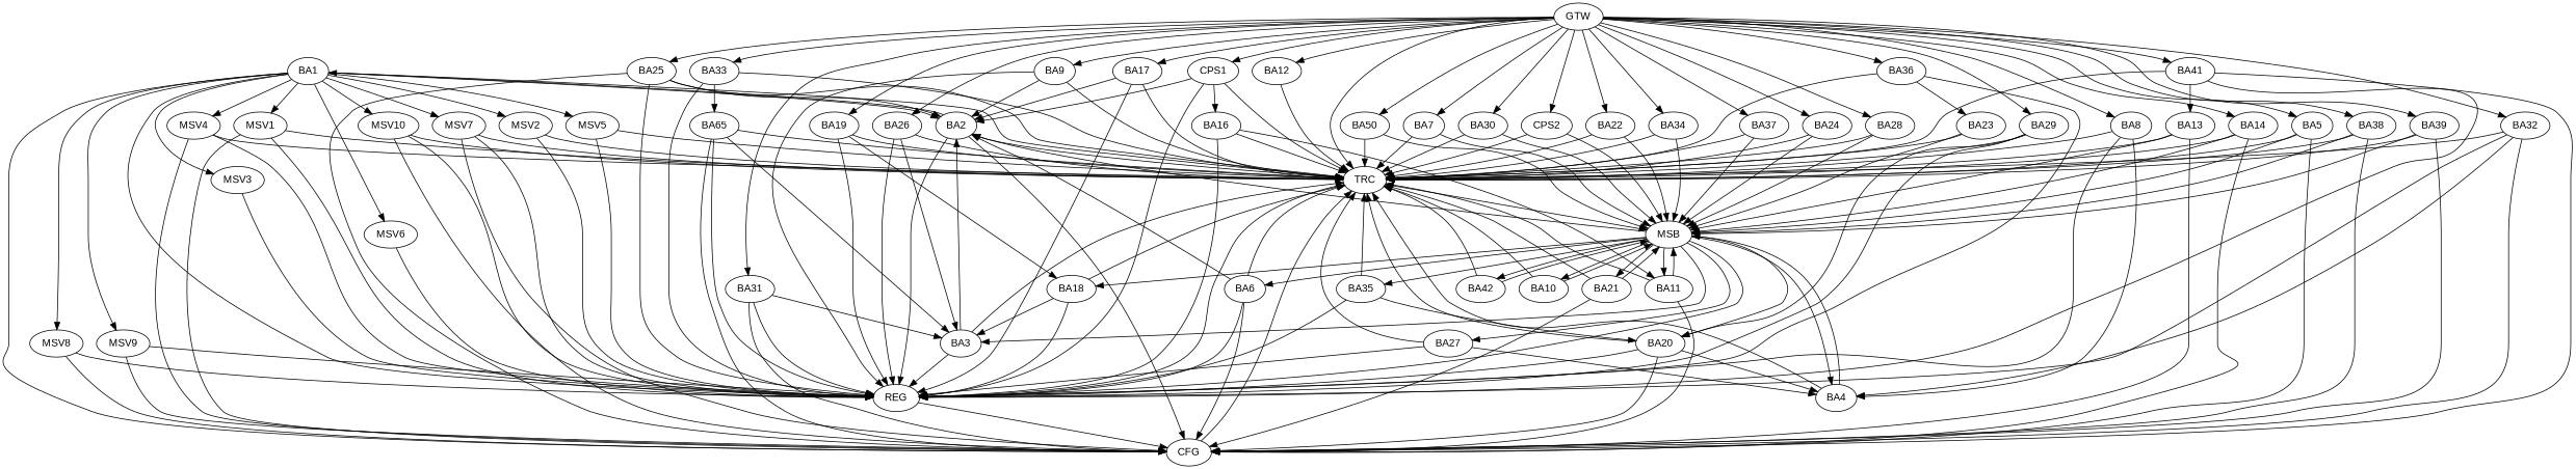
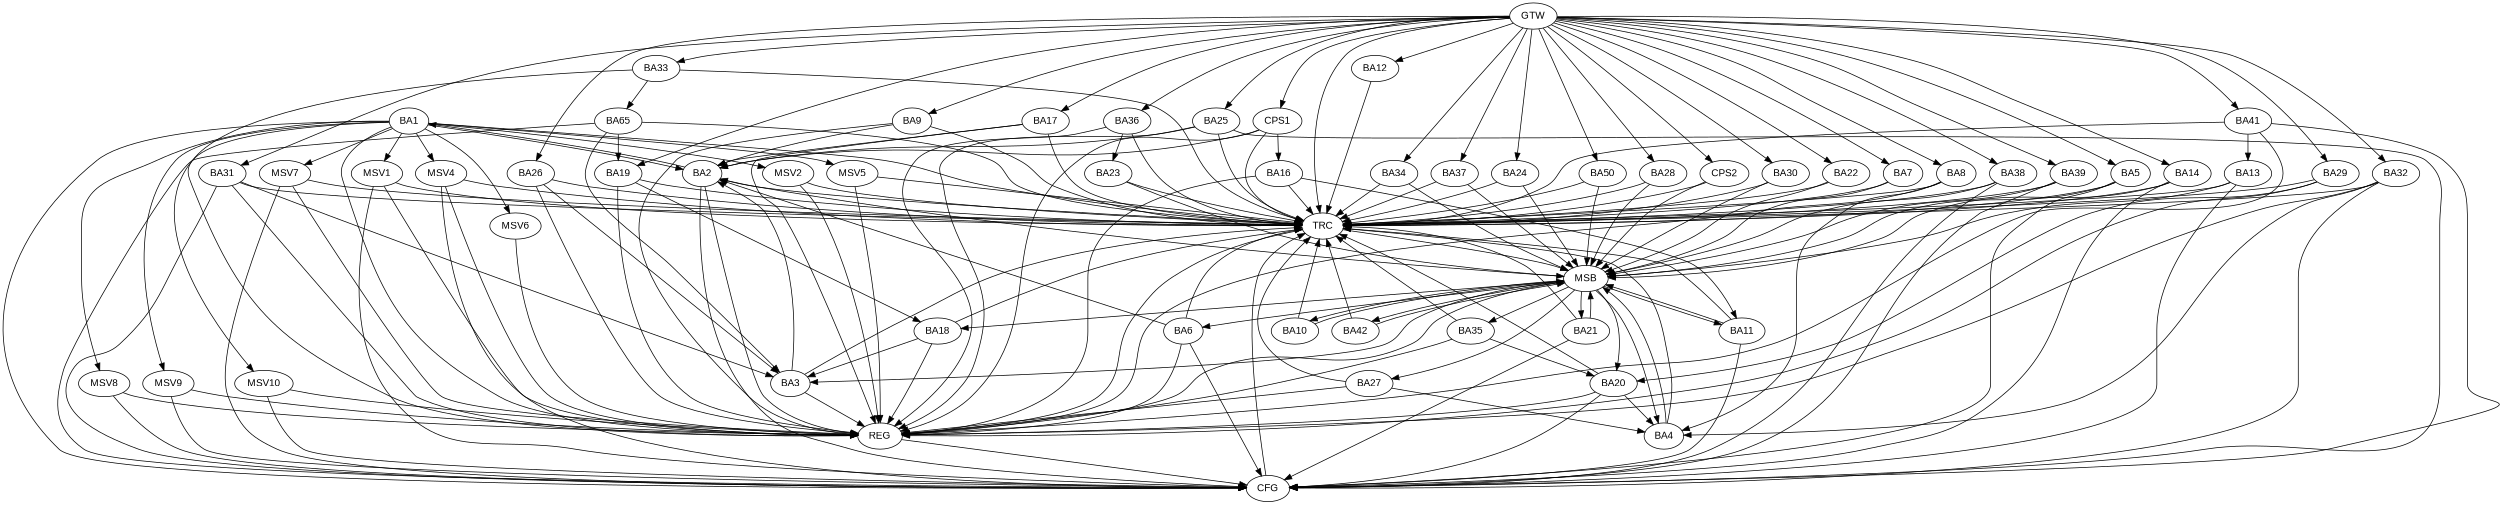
  strict digraph {
    fontname="Liberation Sans"
    node [fontname="Liberation Sans"]
    edge [fontname="Liberation Sans"]
    n1 [label=BA1]
    n2 [label=BA2]
    n3 [label=REG]
    n4 [label=CFG]
    n5 [label=TRC]
    n6 [label=MSV1]
    n7 [label=MSV2]
-   n8 [label=MSV3]
    n9 [label=MSV4]
    n10 [label=MSV5]
    n11 [label=MSV6]
    n12 [label=MSV7]
    n13 [label=MSV8]
    n14 [label=MSV9]
    n15 [label=MSV10]
    n16 [label=MSB]
    n17 [label=BA3]
    n18 [label=BA4]
    n19 [label=BA6]
    n20 [label=BA10]
    n21 [label=BA11]
    n22 [label=BA18]
    n23 [label=BA20]
    n24 [label=BA21]
    n25 [label=BA27]
    n26 [label=BA35]
    n27 [label=BA42]
    n28 [label=BA5]
    n29 [label=BA7]
    n30 [label=BA8]
    n31 [label=BA9]
    n32 [label=BA12]
    n33 [label=BA13]
    n34 [label=BA14]
    n35 [label=BA65]
    n36 [label=BA16]
    n37 [label=BA17]
    n38 [label=BA19]
    n39 [label=BA22]
    n40 [label=BA23]
    n41 [label=BA24]
    n42 [label=BA25]
    n43 [label=BA26]
    n44 [label=BA28]
    n45 [label=BA29]
    n46 [label=BA30]
    n47 [label=BA31]
    n48 [label=BA32]
    n49 [label=BA33]
    n50 [label=BA34]
    n51 [label=BA36]
    n52 [label=BA37]
    n53 [label=BA38]
    n54 [label=BA39]
    n55 [label=BA50]
    n56 [label=BA41]
    n57 [label=CPS1]
    n58 [label=CPS2]
    n59 [label=GTW]
    n1 -> n2
    n1 -> n3
    n1 -> n4
    n1 -> n5
    n1 -> n6
    n1 -> n7
-   n1 -> n8
    n1 -> n9
    n1 -> n10
    n1 -> n11
    n1 -> n12
    n1 -> n13
    n1 -> n14
    n1 -> n15
    n2 -> n1
    n2 -> n3
    n2 -> n4
    n2 -> n5
    n3 -> n4
    n4 -> n5
    n5 -> n3
    n5 -> n16
    n6 -> n3
    n6 -> n4
    n6 -> n5
    n7 -> n3
    n7 -> n5
-   n8 -> n3
    n9 -> n3
    n9 -> n4
    n9 -> n5
    n10 -> n3
    n10 -> n5
    n11 -> n3
    n12 -> n3
    n12 -> n4
    n12 -> n5
    n13 -> n3
    n13 -> n4
    n14 -> n3
    n14 -> n4
    n15 -> n3
    n15 -> n4
    n16 -> n2
    n16 -> n3
    n16 -> n17
    n16 -> n18
    n16 -> n19
    n16 -> n20
    n16 -> n21
    n16 -> n22
    n16 -> n23
    n16 -> n24
    n16 -> n25
    n16 -> n26
    n16 -> n27
    n17 -> n2
    n17 -> n3
    n17 -> n5
    n18 -> n5
    n18 -> n16
    n19 -> n2
    n19 -> n3
    n19 -> n4
    n19 -> n5
    n20 -> n5
    n20 -> n16
    n21 -> n4
    n21 -> n5
    n21 -> n16
    n22 -> n3
    n22 -> n5
    n22 -> n17
    n23 -> n3
    n23 -> n4
    n23 -> n5
    n23 -> n18
    n24 -> n4
    n24 -> n5
    n24 -> n16
    n25 -> n3
    n25 -> n5
    n25 -> n18
    n26 -> n3
    n26 -> n5
    n26 -> n23
    n27 -> n5
    n27 -> n16
    n28 -> n4
    n28 -> n5
    n28 -> n16
    n29 -> n5
    n29 -> n16
    n30 -> n3
    n30 -> n5
    n30 -> n18
    n31 -> n2
    n31 -> n3
    n31 -> n5
    n32 -> n5
    n33 -> n4
    n33 -> n5
    n33 -> n16
    n34 -> n4
    n34 -> n5
    n34 -> n16
-   n35 -> n3
+   n35 -> n38
    n35 -> n4
    n35 -> n5
    n35 -> n17
    n36 -> n3
    n36 -> n5
    n36 -> n21
    n37 -> n2
    n37 -> n3
    n37 -> n5
    n38 -> n3
    n38 -> n5
    n38 -> n22
    n39 -> n5
    n39 -> n16
    n40 -> n5
    n40 -> n16
    n41 -> n5
    n41 -> n16
    n42 -> n2
    n42 -> n3
    n42 -> n4
    n42 -> n5
    n43 -> n3
    n43 -> n5
    n43 -> n17
    n44 -> n5
    n44 -> n16
    n45 -> n3
    n45 -> n5
    n45 -> n23
    n46 -> n5
    n46 -> n16
    n47 -> n3
    n47 -> n4
-   n15 -> n5
+   n47 -> n5
    n47 -> n17
    n48 -> n3
    n48 -> n4
    n48 -> n5
    n48 -> n18
    n49 -> n3
    n49 -> n5
    n49 -> n35
    n50 -> n5
    n50 -> n16
    n51 -> n3
    n51 -> n5
    n51 -> n40
    n52 -> n5
    n52 -> n16
    n53 -> n4
    n53 -> n5
    n53 -> n16
    n54 -> n4
    n54 -> n5
    n54 -> n16
    n55 -> n5
    n55 -> n16
    n56 -> n3
    n56 -> n4
    n56 -> n5
    n56 -> n33
    n57 -> n2
    n57 -> n3
    n57 -> n5
    n57 -> n36
    n58 -> n5
    n58 -> n16
    n59 -> n5
    n59 -> n28
    n59 -> n29
    n59 -> n30
    n59 -> n31
    n59 -> n32
    n59 -> n34
    n59 -> n37
    n59 -> n38
    n59 -> n39
    n59 -> n41
    n59 -> n42
    n59 -> n43
    n59 -> n44
    n59 -> n45
    n59 -> n46
    n59 -> n47
    n59 -> n48
    n59 -> n49
    n59 -> n50
    n59 -> n51
    n59 -> n52
    n59 -> n53
    n59 -> n54
    n59 -> n55
    n59 -> n56
    n59 -> n57
    n59 -> n58
  }
